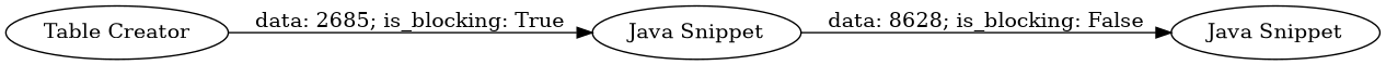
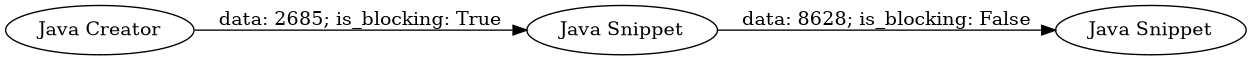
  digraph {
    rankdir=LR
-   n1 [label="Table Creator"]
+   n1 [label="Java Creator"]
    n2 [label="Java Snippet"]
    n3 [label="Java Snippet"]
    n1 -> n2 [label="data: 2685; is_blocking: True"]
    n2 -> n3 [label="data: 8628; is_blocking: False"]
  }
